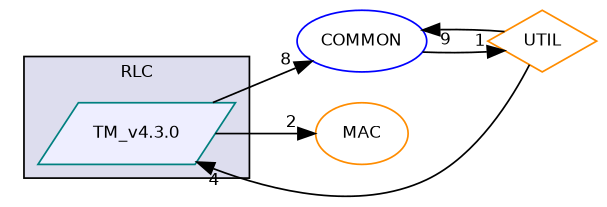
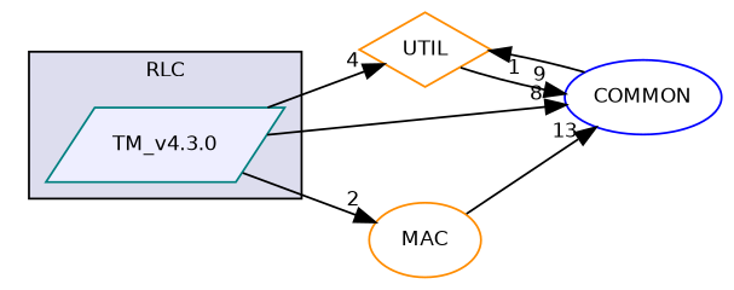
  digraph {
    compound=true
    rankdir=LR
    node [color=darkorange fontname=Helvetica fontsize=10 shape=ellipse]
    edge [labeldistance=1.5 labelfontname=Helvetica labelfontsize=10]
    n1 [color=teal fillcolor="#eeeeff" label="TM_v4.3.0" pencolor=black shape=parallelogram style=filled]
    n2 [fillcolor=white label=UTIL shape=diamond style=filled]
    n3 [color=blue label=COMMON]
    n4 [label=MAC]
    subgraph cluster_1 {
      bgcolor="#ddddee"
      fontname=Helvetica
      fontsize=10
      label=RLC
      pencolor=black
      n1
    }
-   n2 -> n1 [headlabel=4]
+   n1 -> n2 [headlabel=4]
    n1 -> n3 [headlabel=8]
    n1 -> n4 [headlabel=2]
    n2 -> n3 [headlabel=9]
    n3 -> n2 [headlabel=1]
+   n4 -> n3 [headlabel=13]
  }
